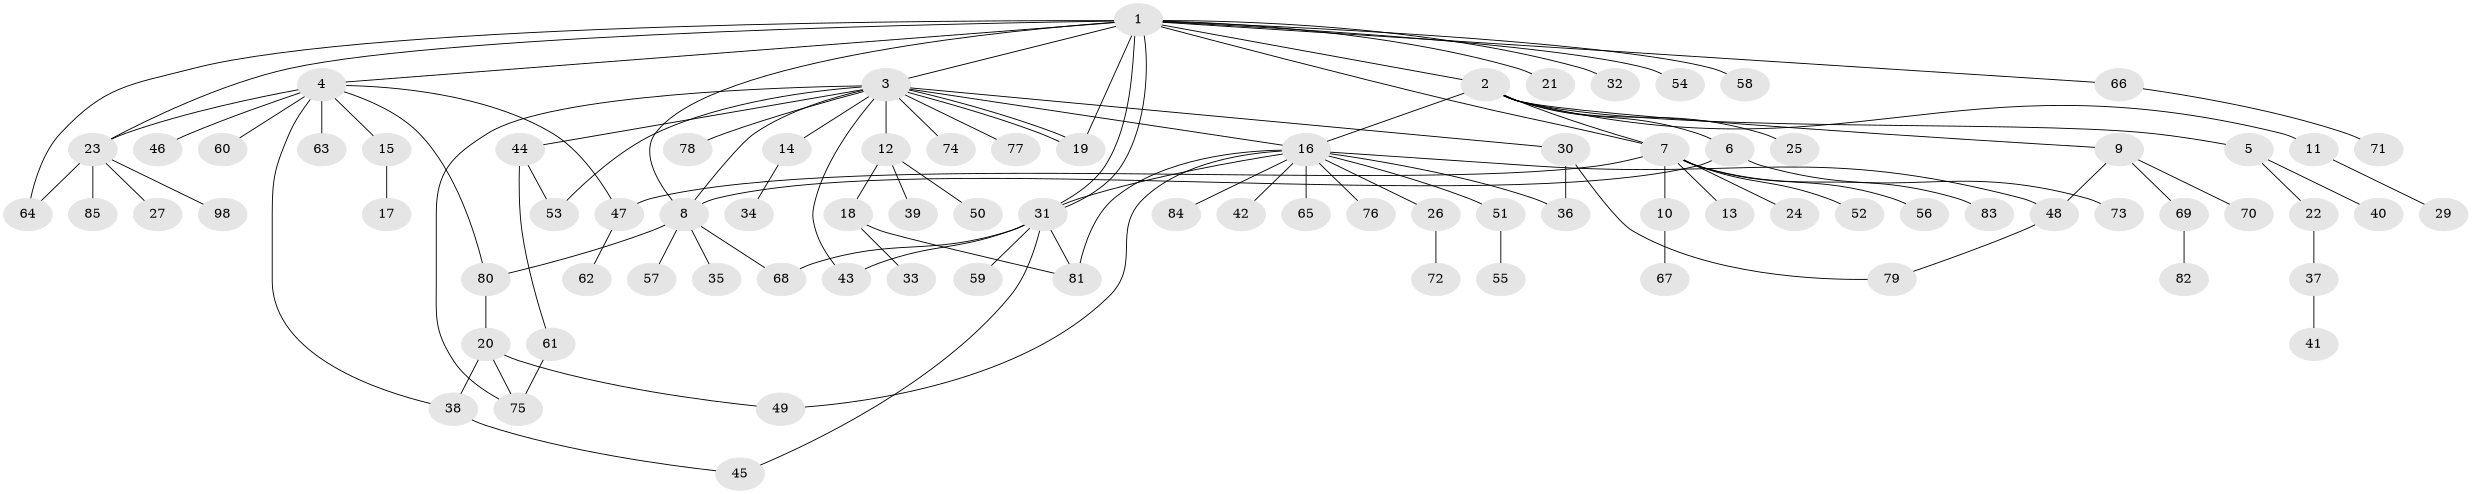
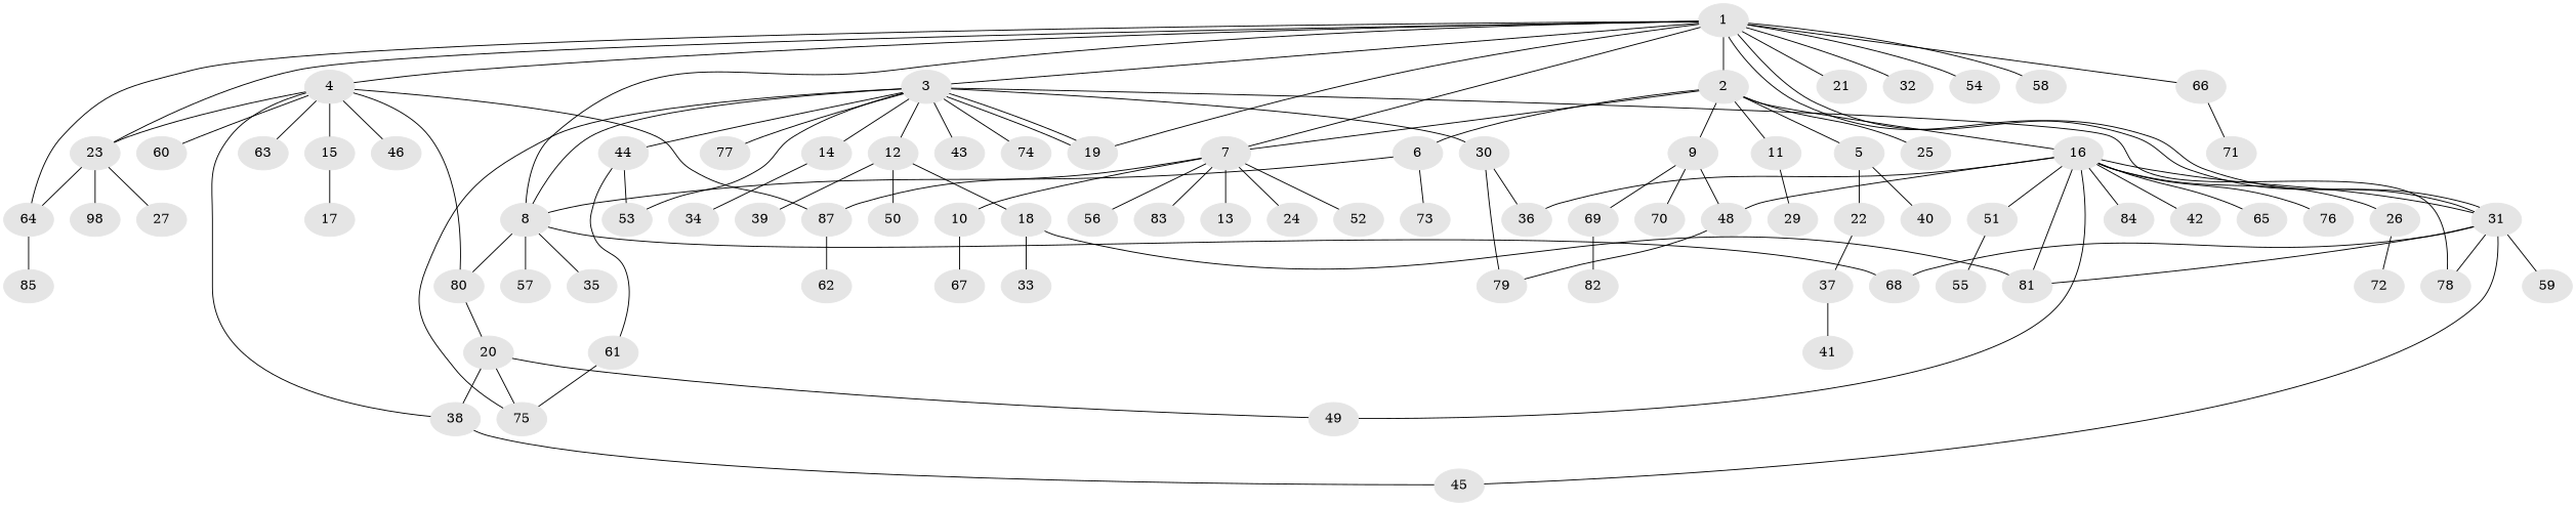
  graph {
    node [color=gray90 style=filled]
    1
    2
    3
    4
    7
    8
    19
    21
    23
    31
    32
    54
    58
    64
    66
    5
    6
    9
    11
    16
    25
    12
    14
    30
    43
    44
    53
    74
    75
    77
    78
    15
    38
    46
-   47
+   47 [label=87]
    60
    63
    80
    10
    13
    24
    52
    56
    83
    35
    57
    68
    27
    n49 [label=98]
    81
    45
    59
    85
    71
    22
    40
    73
    48
    69
    70
    29
    26
    36
    42
    49
    51
    65
    76
    84
    18
    39
    50
    34
    79
    61
    17
    62
    20
    37
    67
    82
    33
    72
    55
    41
    1 -- 2
    1 -- 3
    1 -- 4
    1 -- 7
    1 -- 8
    1 -- 19
    1 -- 21
    1 -- 23
    1 -- 31
    1 -- 31
    1 -- 32
    1 -- 54
    1 -- 58
    1 -- 64
    1 -- 66
    2 -- 7
    2 -- 5
    2 -- 6
    2 -- 9
    2 -- 11
    2 -- 16
    2 -- 25
    3 -- 8
    3 -- 19
    3 -- 19
-   3 -- 16
    3 -- 12
    3 -- 14
    3 -- 30
    3 -- 43
    3 -- 44
    3 -- 53
    3 -- 74
    3 -- 75
    3 -- 77
    3 -- 78
    4 -- 23
    4 -- 15
    4 -- 38
    4 -- 46
    4 -- 47
    4 -- 60
    4 -- 63
    4 -- 80
    7 -- 47
    7 -- 10
    7 -- 13
    7 -- 24
    7 -- 52
    7 -- 56
    7 -- 83
    8 -- 80
    8 -- 35
    8 -- 57
    8 -- 68
    23 -- 64
    23 -- 27
    23 -- n49
-   31 -- 43
+   31 -- 78
    31 -- 68
    31 -- 81
    31 -- 45
    31 -- 59
-   23 -- 85
+   64 -- 85
    66 -- 71
    5 -- 22
    5 -- 40
    6 -- 8
    6 -- 73
    9 -- 48
    9 -- 69
    9 -- 70
    11 -- 29
    16 -- 31
    16 -- 81
    16 -- 48
    16 -- 26
    16 -- 36
    16 -- 42
    16 -- 49
    16 -- 51
    16 -- 65
    16 -- 76
    16 -- 84
    12 -- 18
    12 -- 39
    12 -- 50
    14 -- 34
    30 -- 36
    30 -- 79
    44 -- 53
    44 -- 61
    15 -- 17
    38 -- 45
    47 -- 62
    80 -- 20
    10 -- 67
    22 -- 37
    48 -- 79
    69 -- 82
    26 -- 72
    51 -- 55
    18 -- 81
    18 -- 33
    61 -- 75
    20 -- 75
    20 -- 38
    20 -- 49
    37 -- 41
  }
